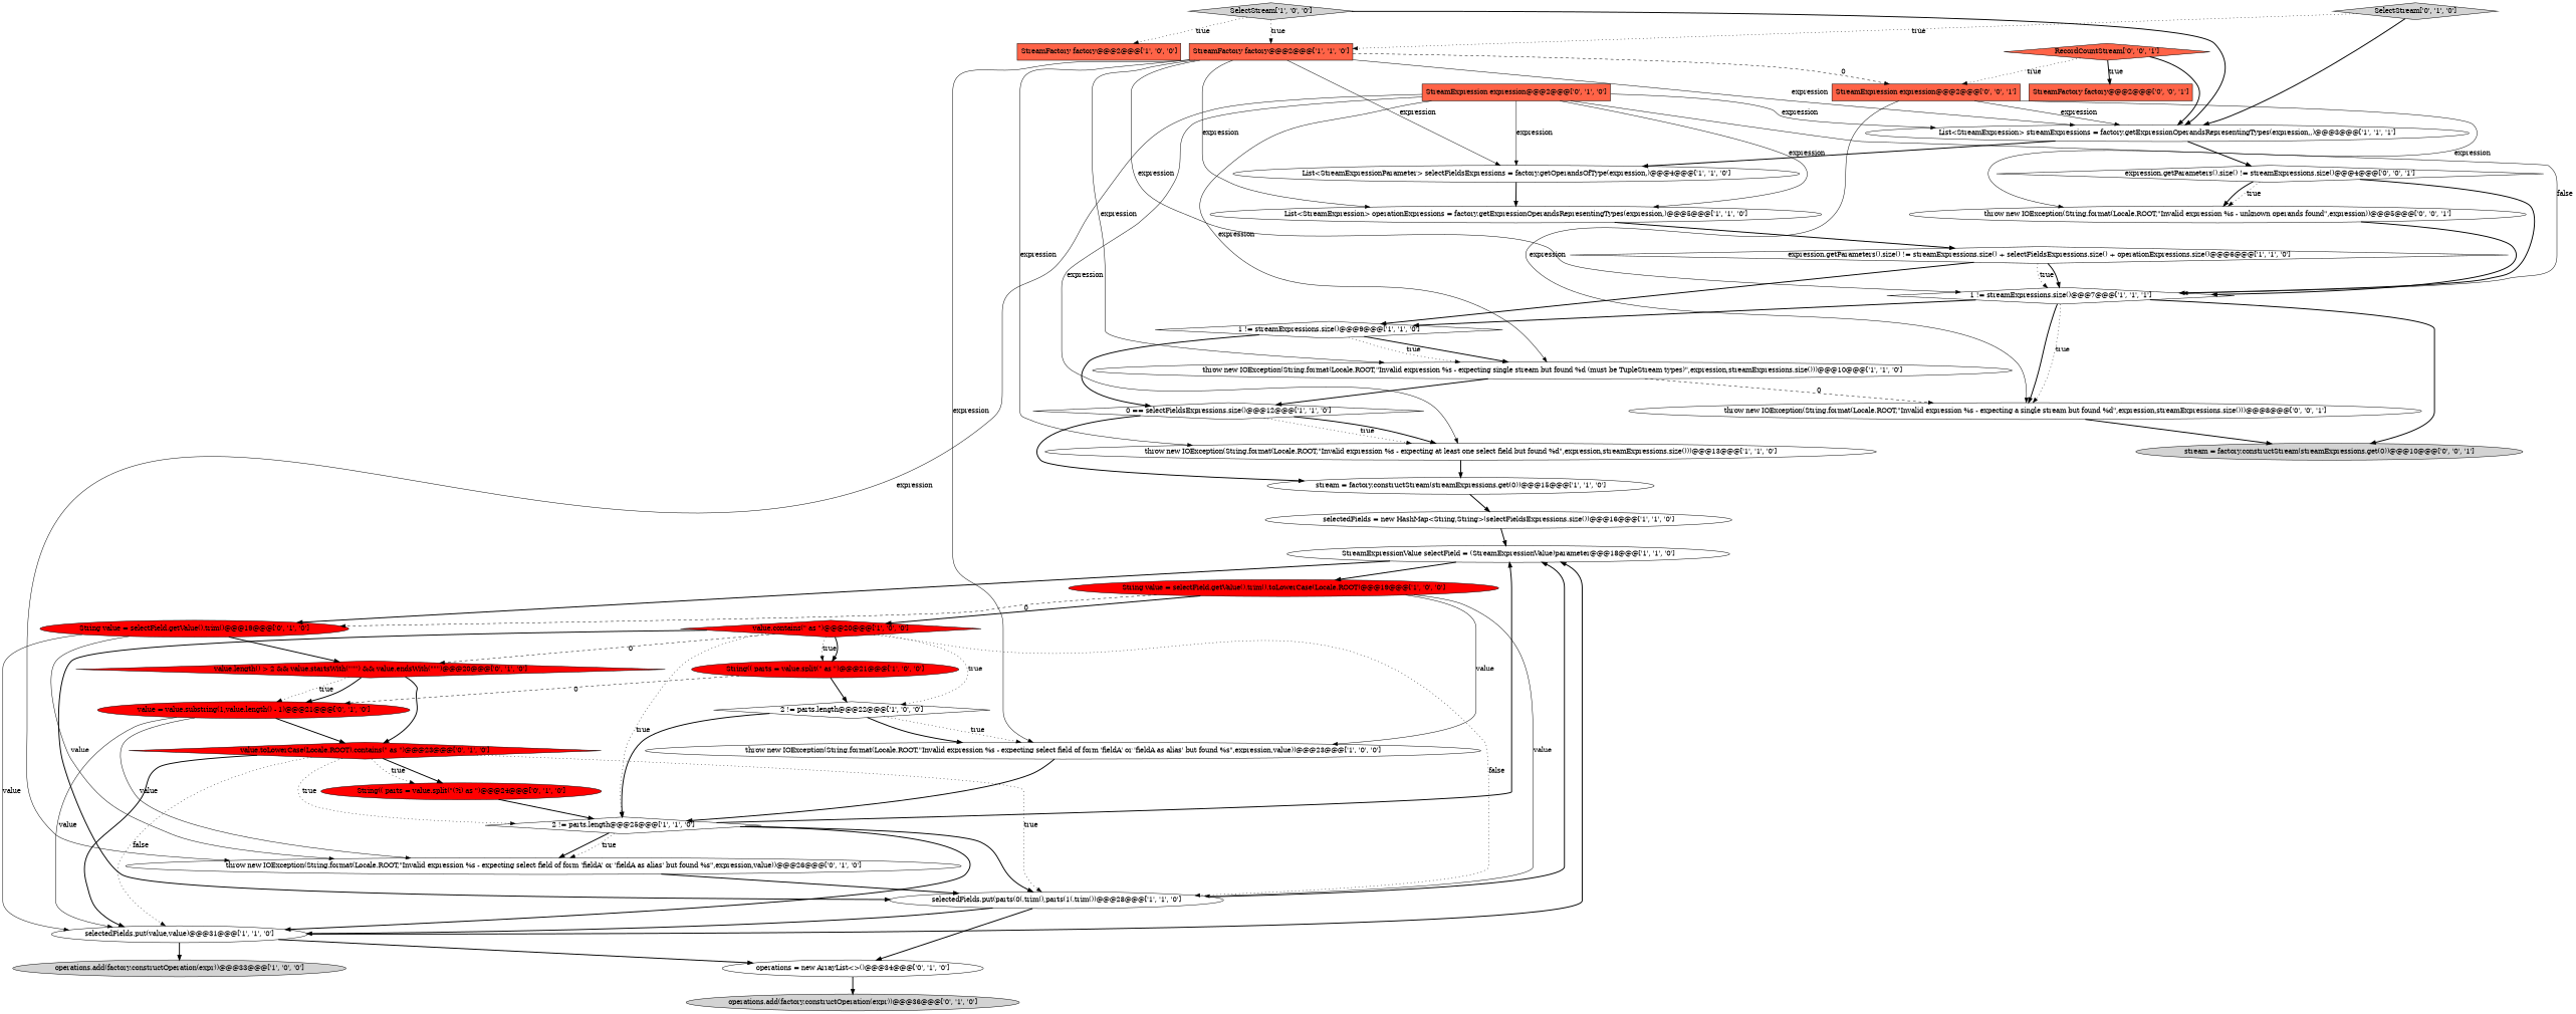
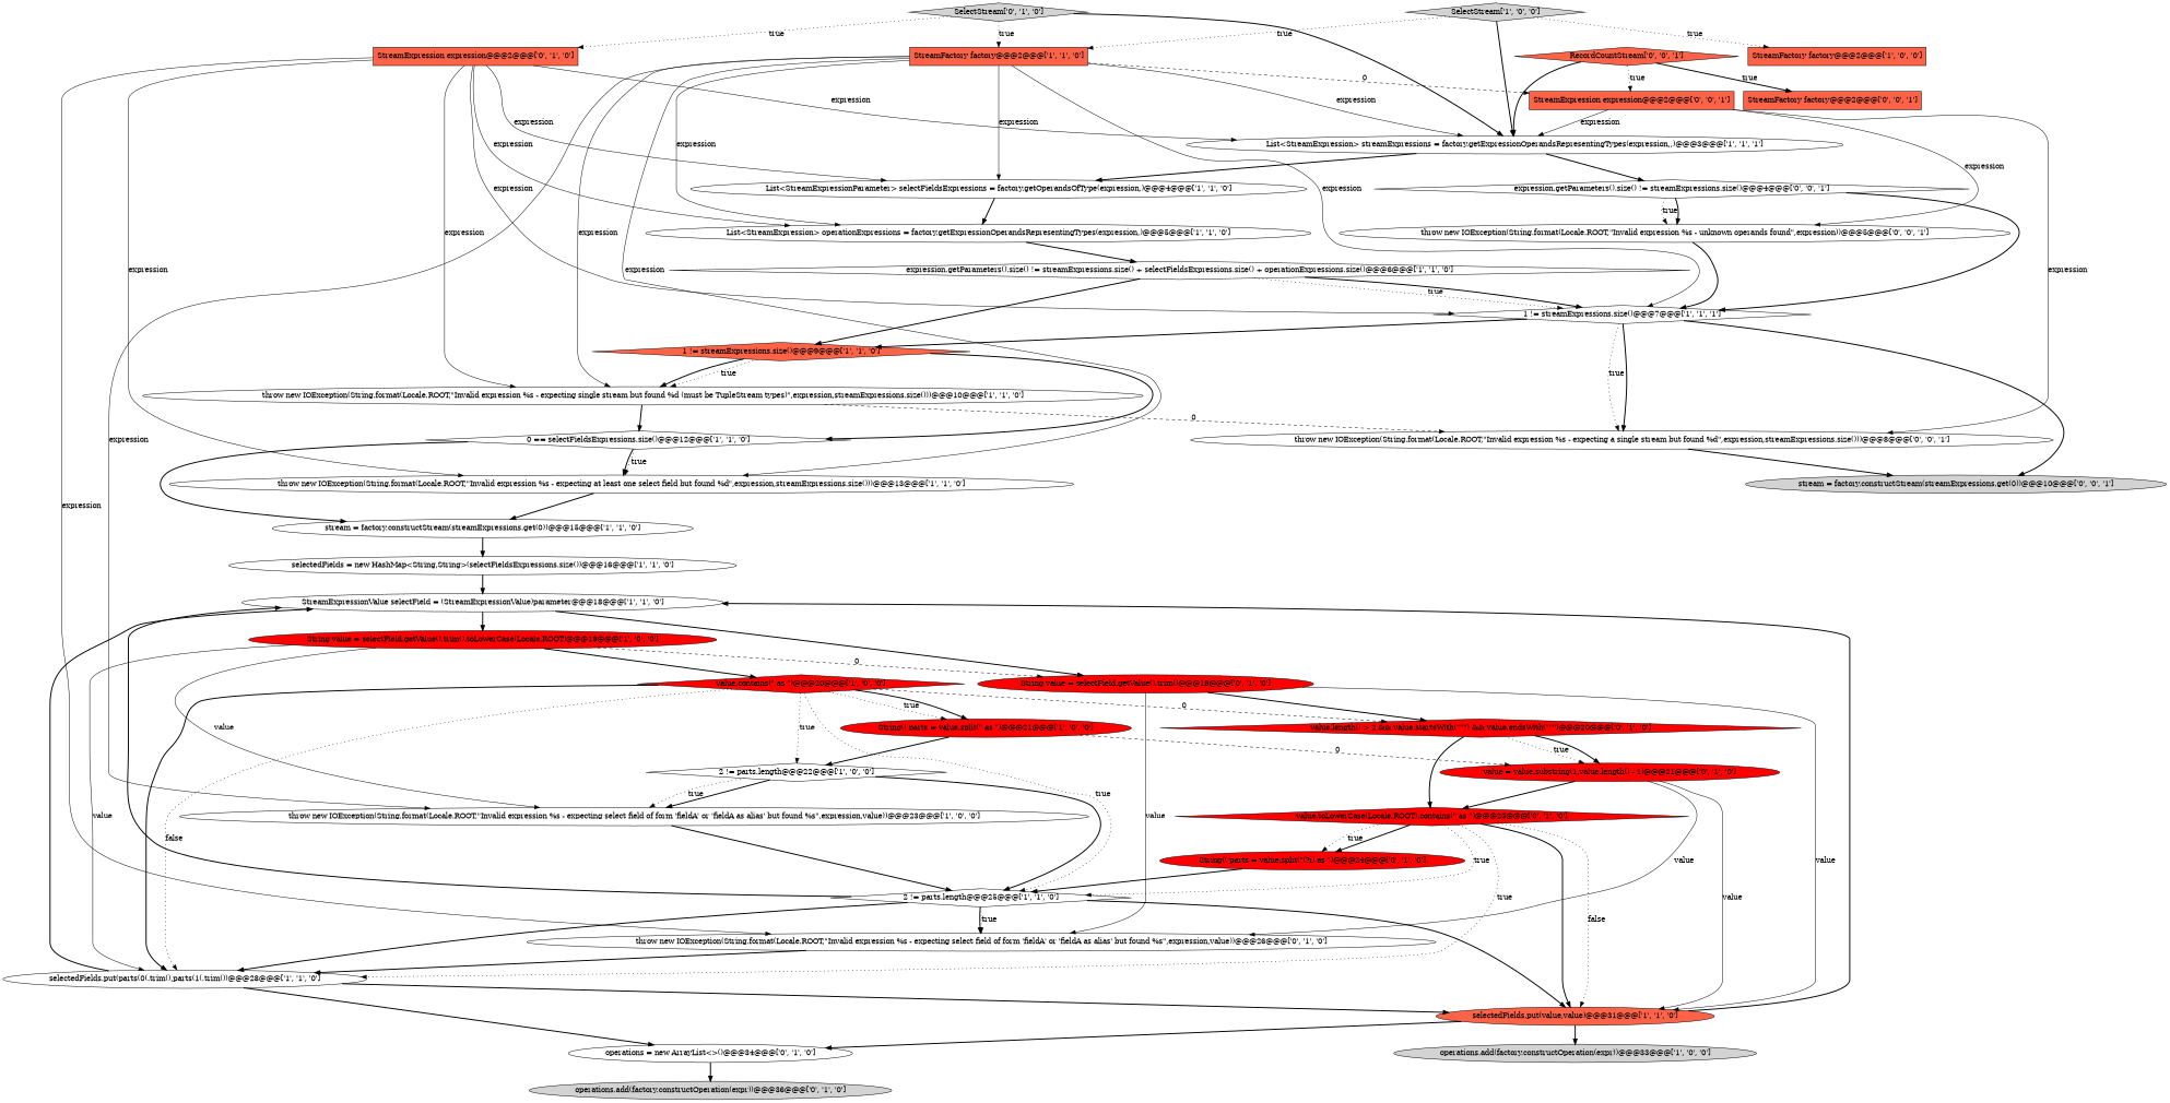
  digraph {
    node [fillcolor=white shape=ellipse style=filled]
    edge [style=bold]
    n1 [fillcolor=tomato label="StreamExpression expression@@@2@@@['0', '1', '0']" shape=box]
    n2 [label="throw new IOException(String.format(Locale.ROOT,\"Invalid expression %s - expecting at least one select field but found %d\",expression,streamExpressions.size()))@@@13@@@['1', '1', '0']"]
    n3 [label="throw new IOException(String.format(Locale.ROOT,\"Invalid expression %s - expecting single stream but found %d (must be TupleStream types)\",expression,streamExpressions.size()))@@@10@@@['1', '1', '0']"]
    n4 [label="List<StreamExpression> operationExpressions = factory.getExpressionOperandsRepresentingTypes(expression,)@@@5@@@['1', '1', '0']"]
    n5 [label="List<StreamExpressionParameter> selectFieldsExpressions = factory.getOperandsOfType(expression,)@@@4@@@['1', '1', '0']"]
    n6 [label="throw new IOException(String.format(Locale.ROOT,\"Invalid expression %s - expecting select field of form 'fieldA' or 'fieldA as alias' but found %s\",expression,value))@@@26@@@['0', '1', '0']"]
    n7 [label="List<StreamExpression> streamExpressions = factory.getExpressionOperandsRepresentingTypes(expression,,)@@@3@@@['1', '1', '1']"]
    n8 [label="1 != streamExpressions.size()@@@7@@@['1', '1', '1']" shape=diamond]
    n9 [label="stream = factory.constructStream(streamExpressions.get(0))@@@15@@@['1', '1', '0']"]
    n10 [label="throw new IOException(String.format(Locale.ROOT,\"Invalid expression %s - expecting a single stream but found %d\",expression,streamExpressions.size()))@@@8@@@['0', '0', '1']"]
    n11 [label="0 == selectFieldsExpressions.size()@@@12@@@['1', '1', '0']" shape=diamond]
    n12 [label="expression.getParameters().size() != streamExpressions.size() + selectFieldsExpressions.size() + operationExpressions.size()@@@6@@@['1', '1', '0']" shape=diamond]
    n13 [label="selectedFields.put(parts(0(.trim(),parts(1(.trim())@@@28@@@['1', '1', '0']"]
    n14 [label="expression.getParameters().size() != streamExpressions.size()@@@4@@@['0', '0', '1']" shape=diamond]
-   n15 [label="1 != streamExpressions.size()@@@9@@@['1', '1', '0']" shape=diamond]
+   n15 [fillcolor=tomato label="1 != streamExpressions.size()@@@9@@@['1', '1', '0']" shape=diamond]
    n16 [fillcolor=lightgray label="stream = factory.constructStream(streamExpressions.get(0))@@@10@@@['0', '0', '1']"]
    n17 [label="selectedFields = new HashMap<String,String>(selectFieldsExpressions.size())@@@16@@@['1', '1', '0']"]
    n18 [fillcolor=red label="value = value.substring(1,value.length() - 1)@@@21@@@['0', '1', '0']"]
-   n19 [label="selectedFields.put(value,value)@@@31@@@['1', '1', '0']"]
+   n19 [fillcolor=tomato label="selectedFields.put(value,value)@@@31@@@['1', '1', '0']"]
    n20 [fillcolor=red label="value.toLowerCase(Locale.ROOT).contains(\" as \")@@@23@@@['0', '1', '0']" shape=diamond]
    n21 [label="StreamExpressionValue selectField = (StreamExpressionValue)parameter@@@18@@@['1', '1', '0']"]
    n22 [label="operations = new ArrayList<>()@@@34@@@['0', '1', '0']"]
    n23 [fillcolor=lightgray label="operations.add(factory.constructOperation(expr))@@@33@@@['1', '0', '0']"]
    n24 [label="2 != parts.length@@@25@@@['1', '1', '0']" shape=diamond]
    n25 [fillcolor=red label="String(( parts = value.split(\"(?i) as \")@@@24@@@['0', '1', '0']"]
    n26 [label="throw new IOException(String.format(Locale.ROOT,\"Invalid expression %s - expecting select field of form 'fieldA' or 'fieldA as alias' but found %s\",expression,value))@@@23@@@['1', '0', '0']"]
    n27 [fillcolor=red label="String value = selectField.getValue().trim()@@@19@@@['0', '1', '0']"]
    n28 [fillcolor=red label="value.length() > 2 && value.startsWith(\"\"\") && value.endsWith(\"\"\")@@@20@@@['0', '1', '0']" shape=diamond]
    n29 [fillcolor=tomato label="StreamFactory factory@@@2@@@['1', '1', '0']" shape=box]
    n30 [fillcolor=tomato label="StreamExpression expression@@@2@@@['0', '0', '1']" shape=box]
    n31 [label="throw new IOException(String.format(Locale.ROOT,\"Invalid expression %s - unknown operands found\",expression))@@@5@@@['0', '0', '1']"]
    n32 [fillcolor=tomato label="RecordCountStream['0', '0', '1']" shape=diamond]
    n33 [fillcolor=tomato label="StreamFactory factory@@@2@@@['0', '0', '1']" shape=box]
    n34 [fillcolor=lightgray label="operations.add(factory.constructOperation(expr))@@@36@@@['0', '1', '0']"]
    n35 [fillcolor=red label="value.contains(\" as \")@@@20@@@['1', '0', '0']" shape=diamond]
    n36 [label="2 != parts.length@@@22@@@['1', '0', '0']" shape=diamond]
    n37 [fillcolor=red label="String(( parts = value.split(\" as \")@@@21@@@['1', '0', '0']"]
    n38 [fillcolor=red label="String value = selectField.getValue().trim().toLowerCase(Locale.ROOT)@@@19@@@['1', '0', '0']"]
    n39 [fillcolor=lightgray label="SelectStream['1', '0', '0']" shape=diamond]
    n40 [fillcolor=tomato label="StreamFactory factory@@@2@@@['1', '0', '0']" shape=box]
    n41 [fillcolor=lightgray label="SelectStream['0', '1', '0']" shape=diamond]
    n1 -> n2 [label=expression style=solid]
    n1 -> n3 [label=expression style=solid]
    n1 -> n4 [label=expression style=solid]
    n1 -> n5 [label=expression style=solid]
    n1 -> n6 [label=expression style=solid]
    n1 -> n7 [label=expression style=solid]
-   n1 -> n8 [label=false style=solid]
+   n1 -> n8 [label=expression style=solid]
    n2 -> n9
    n3 -> n10 [label=0 style=dashed]
    n3 -> n11
    n4 -> n12
    n5 -> n4
    n6 -> n13
    n7 -> n5
    n7 -> n14
    n8 -> n10
    n8 -> n10 [label=true style=dotted]
    n8 -> n15
    n8 -> n16
    n9 -> n17
    n10 -> n16
    n11 -> n2 [label=true style=dotted]
    n11 -> n2
    n11 -> n9
    n12 -> n8 [label=true style=dotted]
    n12 -> n8
    n12 -> n15
    n13 -> n19
    n13 -> n21
    n13 -> n22
    n14 -> n8
    n14 -> n31 [label=true style=dotted]
    n14 -> n31
    n15 -> n3 [label=true style=dotted]
    n15 -> n3
    n15 -> n11
    n17 -> n21
    n18 -> n6 [label=value style=solid]
    n18 -> n19 [label=value style=solid]
    n18 -> n20
    n19 -> n21
    n19 -> n22
    n19 -> n23
    n20 -> n13 [label=true style=dotted]
    n20 -> n19
    n20 -> n19 [label=false style=dotted]
    n20 -> n24 [label=true style=dotted]
    n20 -> n25
    n20 -> n25 [label=true style=dotted]
    n21 -> n27
    n21 -> n38
    n22 -> n34
    n24 -> n6
    n24 -> n6 [label=true style=dotted]
    n24 -> n13
    n24 -> n19
    n24 -> n21
    n25 -> n24
    n26 -> n24
    n27 -> n6 [label=value style=solid]
    n27 -> n19 [label=value style=solid]
    n27 -> n28
    n28 -> n18 [label=true style=dotted]
    n28 -> n18
    n28 -> n20
    n29 -> n2 [label=expression style=solid]
    n29 -> n3 [label=expression style=solid]
    n29 -> n4 [label=expression style=solid]
    n29 -> n5 [label=expression style=solid]
    n29 -> n7 [label=expression style=solid]
    n29 -> n8 [label=expression style=solid]
    n29 -> n26 [label=expression style=solid]
    n29 -> n30 [label=0 style=dashed]
    n30 -> n7 [label=expression style=solid]
    n30 -> n10 [label=expression style=solid]
    n30 -> n31 [label=expression style=solid]
    n31 -> n8
    n32 -> n7
    n32 -> n30 [label=true style=dotted]
    n32 -> n33 [label=true]
    n35 -> n13
    n35 -> n13 [label=false style=dotted]
    n35 -> n24 [label=true style=dotted]
    n35 -> n28 [label=0 style=dashed]
    n35 -> n36 [label=true style=dotted]
    n35 -> n37 [label=true style=dotted]
    n35 -> n37
    n36 -> n24
    n36 -> n26
    n36 -> n26 [label=true style=dotted]
    n37 -> n18 [label=0 style=dashed]
    n37 -> n36
    n38 -> n13 [label=value style=solid]
    n38 -> n26 [label=value style=solid]
    n38 -> n27 [label=0 style=dashed]
    n38 -> n35
    n39 -> n7
    n39 -> n29 [label=true style=dotted]
    n39 -> n40 [label=true style=dotted]
+   n41 -> n1 [label=true style=dotted]
    n41 -> n7
    n41 -> n29 [label=true style=dotted]
  }
